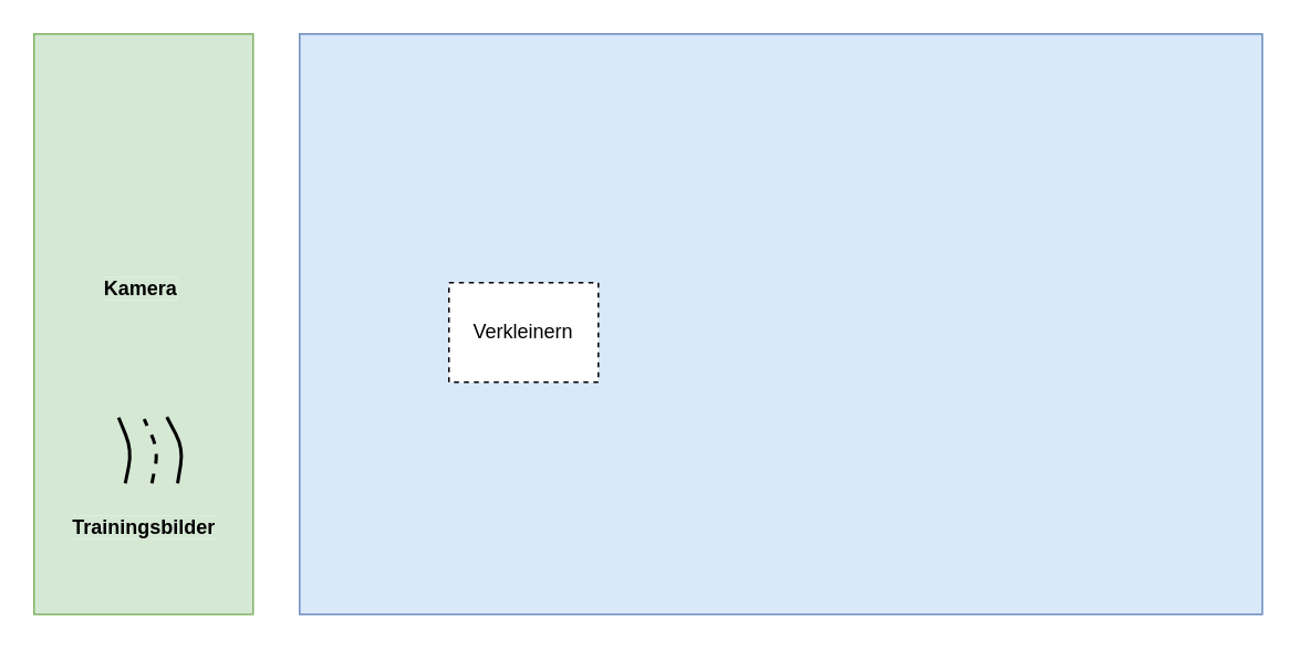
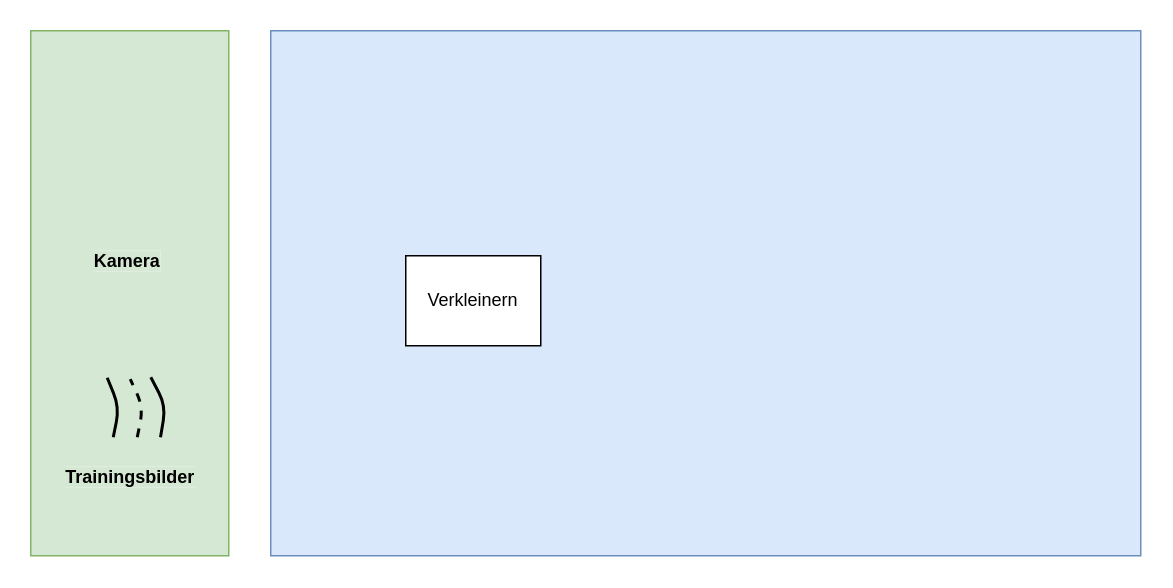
  <mxCell id="0" />
  <mxCell id="1" parent="0" />
  <mxCell id="2" value="" style="rounded=0;whiteSpace=wrap;html=1;fillColor=#d5e8d4;strokeColor=#82b366;" vertex="1" parent="1"><mxGeometry x="20" y="20" width="132" height="350" as="geometry" /></mxCell>
  <mxCell id="3" value="" style="rounded=0;whiteSpace=wrap;html=1;fillColor=#dae8fc;strokeColor=#6c8ebf;" vertex="1" parent="1"><mxGeometry x="180" y="20" width="580" height="350" as="geometry" /></mxCell>
  <mxCell id="4" value="&lt;b&gt;&lt;span style=&quot;background-color: rgb(213 , 232 , 212)&quot;&gt;Trainingsbilder&lt;/span&gt;&lt;/b&gt;" style="shape=image;html=1;verticalAlign=top;verticalLabelPosition=bottom;labelBackgroundColor=#ffffff;imageAspect=0;aspect=fixed;image=https://cdn1.iconfinder.com/data/icons/resume-pictograms/100/Resume_Images-128.png" vertex="1" parent="1"><mxGeometry x="44" y="220" width="84" height="84" as="geometry" /></mxCell>
  <mxCell id="5" value="&lt;b&gt;&lt;span style=&quot;background-color: rgb(213 , 232 , 212)&quot;&gt;Kamera&lt;/span&gt;&lt;/b&gt;" style="shape=image;html=1;verticalAlign=top;verticalLabelPosition=bottom;labelBackgroundColor=#ffffff;imageAspect=0;aspect=fixed;image=https://cdn0.iconfinder.com/data/icons/set-app-incredibles/24/Camera-01-128.png" vertex="1" parent="1"><mxGeometry x="44" y="80" width="80" height="80" as="geometry" /></mxCell>
  <mxCell id="6" value="" style="rounded=0;whiteSpace=wrap;html=1;fillColor=#d5e8d4;strokeColor=none;" vertex="1" parent="1"><mxGeometry x="66" y="250" width="53" height="40" as="geometry" /></mxCell>
  <mxCell id="7" value="" style="rounded=0;whiteSpace=wrap;html=1;fillColor=#d5e8d4;strokeColor=none;" vertex="1" parent="1"><mxGeometry x="66" y="251" width="53" height="40" as="geometry" /></mxCell>
  <mxCell id="8" value="" style="endArrow=none;html=1;entryX=0.384;entryY=0.033;entryDx=0;entryDy=0;dashed=1;entryPerimeter=0;strokeWidth=2;" edge="1" parent="1" target="7"><mxGeometry width="50" height="50" relative="1" as="geometry"><mxPoint x="91" y="291" as="sourcePoint" /><mxPoint x="91.167" y="261" as="targetPoint" /><Array as="points"><mxPoint x="95" y="271" /></Array></mxGeometry></mxCell>
  <mxCell id="9" value="" style="endArrow=none;html=1;entryX=0.642;entryY=0;entryDx=0;entryDy=0;entryPerimeter=0;strokeWidth=2;" edge="1" parent="1" target="7"><mxGeometry width="50" height="50" relative="1" as="geometry"><mxPoint x="106.5" y="291" as="sourcePoint" /><mxPoint x="106.667" y="261" as="targetPoint" /><Array as="points"><mxPoint x="110" y="270" /></Array></mxGeometry></mxCell>
  <mxCell id="10" value="" style="endArrow=none;html=1;entryX=0.094;entryY=0.008;entryDx=0;entryDy=0;entryPerimeter=0;strokeWidth=2;" edge="1" parent="1" target="7"><mxGeometry width="50" height="50" relative="1" as="geometry"><mxPoint x="75" y="291" as="sourcePoint" /><mxPoint x="75.167" y="261" as="targetPoint" /><Array as="points"><mxPoint x="79" y="271" /></Array></mxGeometry></mxCell>
- <mxCell id="11" value="&lt;div&gt;Verkleinern&lt;/div&gt;" style="rounded=0;whiteSpace=wrap;html=1;dashed=1;" vertex="1" parent="1"><mxGeometry x="270" y="170" width="90" height="60" as="geometry" /></mxCell>
+ <mxCell id="11" value="&lt;div&gt;Verkleinern&lt;/div&gt;" style="rounded=0;whiteSpace=wrap;html=1;" vertex="1" parent="1"><mxGeometry x="270" y="170" width="90" height="60" as="geometry" /></mxCell>
